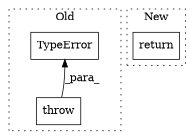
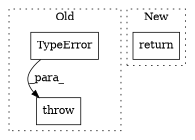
  digraph {
    node [shape=box]
    n1 [a=32 l=11 label=TypeError s=607]
    n2 [a=53 l=6 label=throw s=601]
    n3 [a=41 l=7 label=return s=495]
    subgraph cluster_1 {
      label=Old
      style=dotted
      n1
      n2
    }
    subgraph cluster_2 {
      label=New
      style=dotted
      n3
    }
-   n2 -> n1 [label=_para_]
+   n1 -> n2 [label=_para_]
  }
